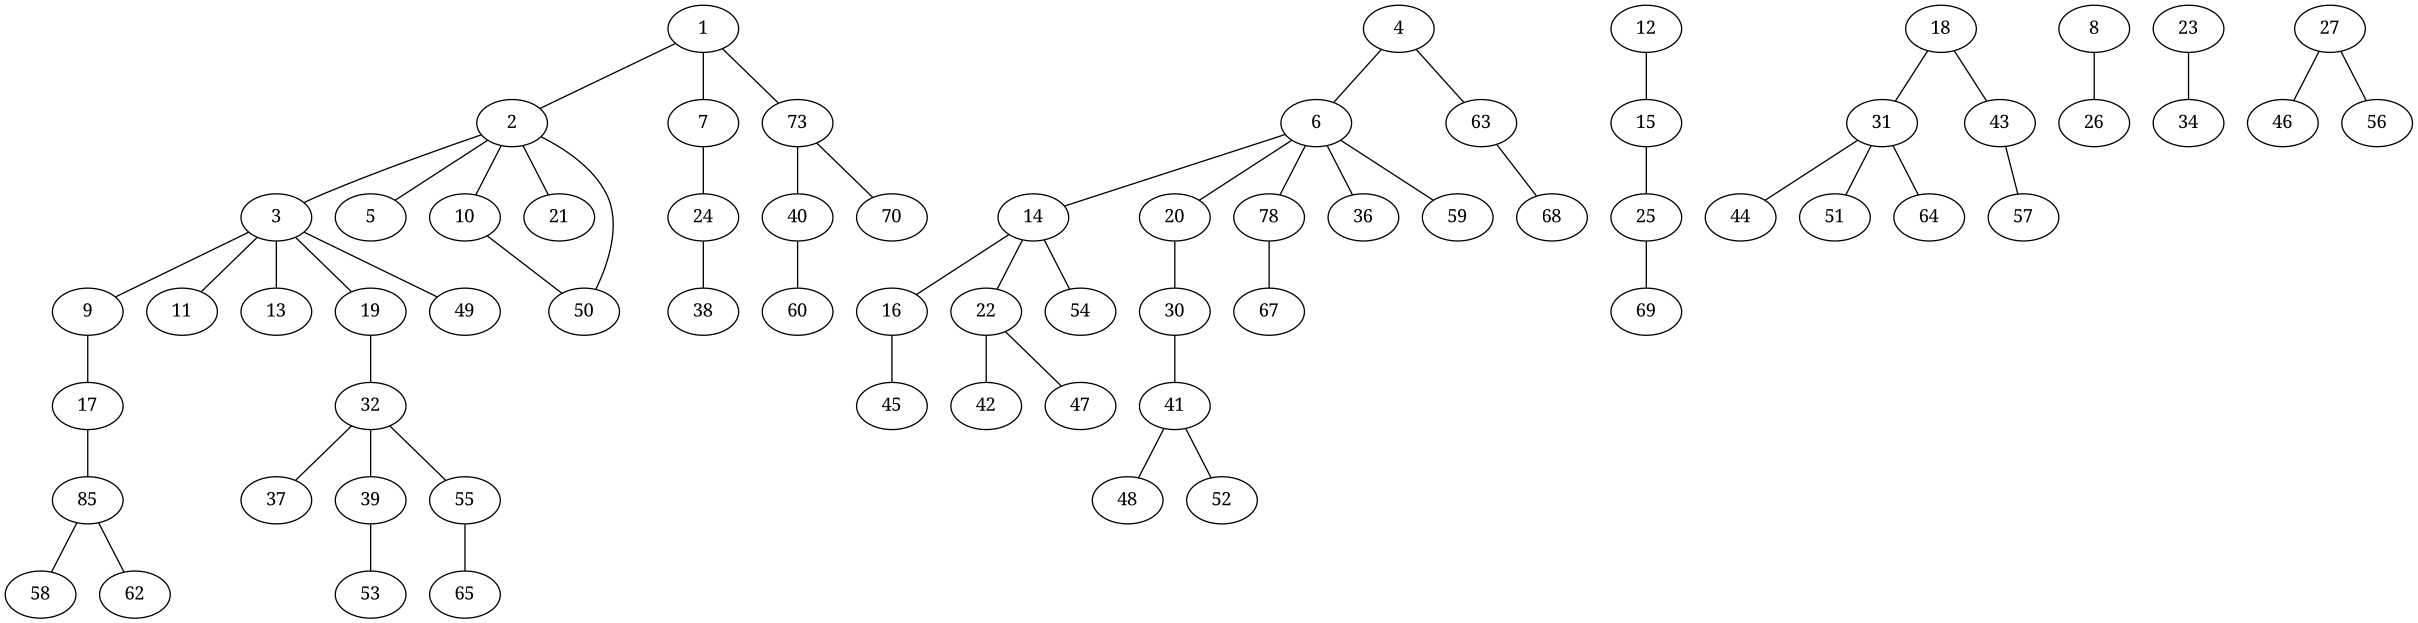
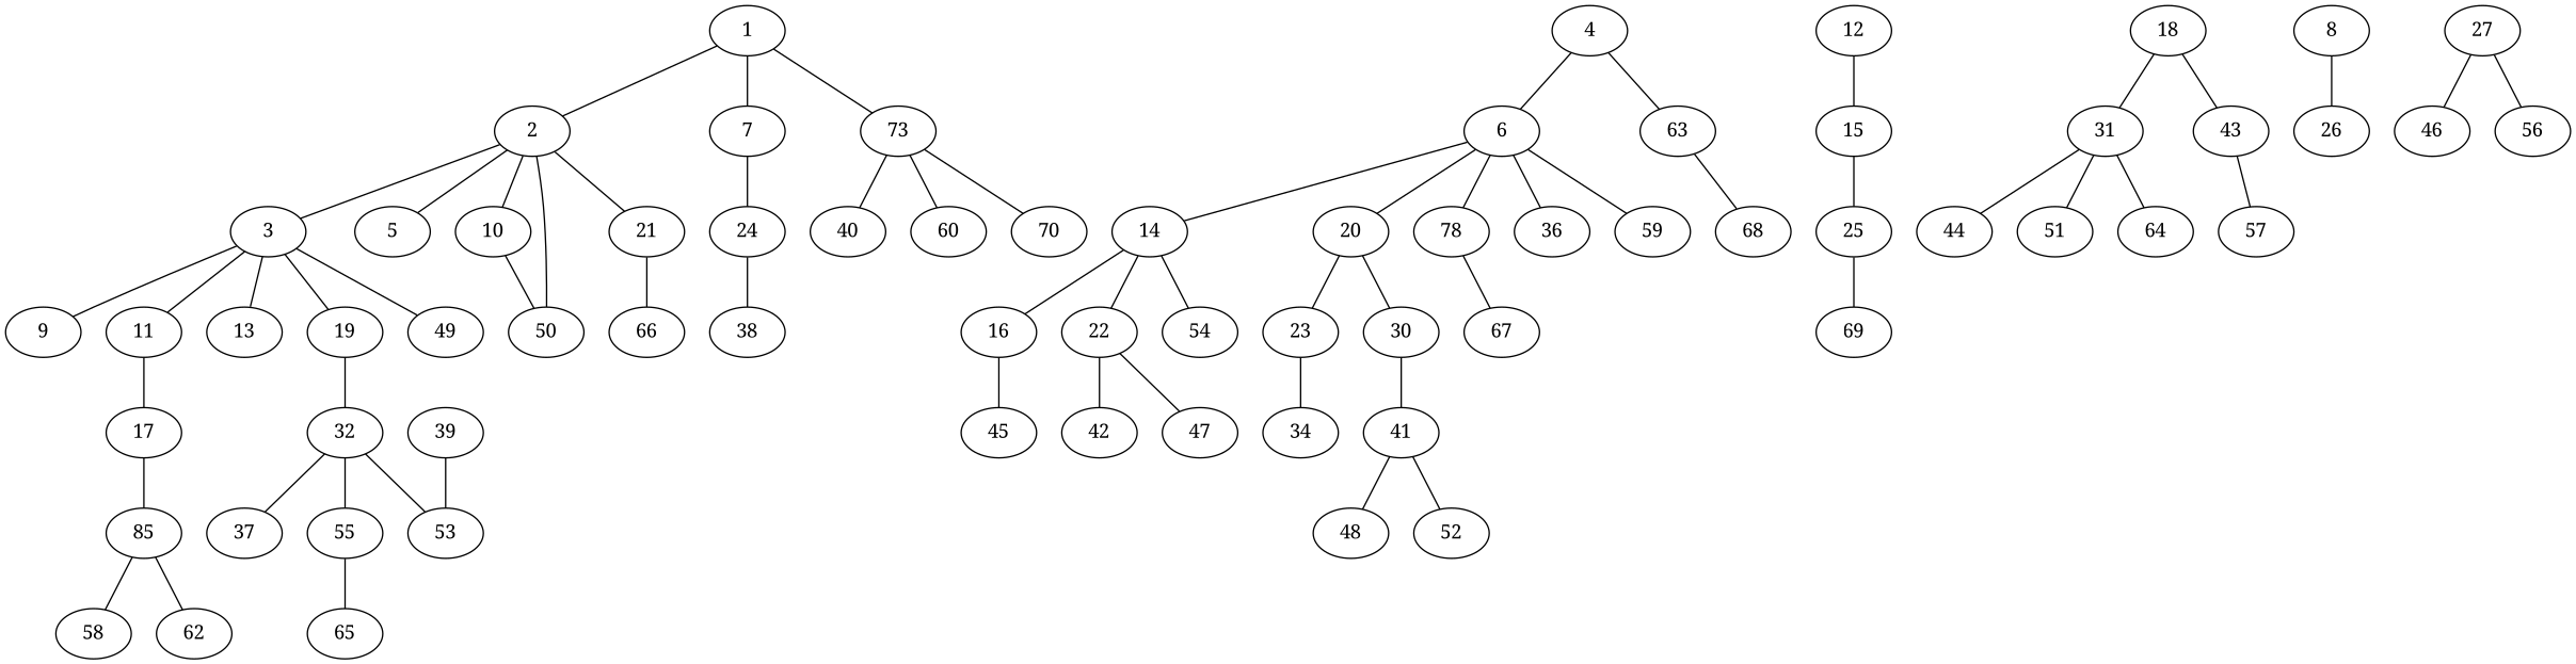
  graph {
    fontname="Noto Serif"
    node [fontname="Noto Serif"]
    edge [fontname="Noto Serif"]
    1
    2
    7
    n4 [label=73]
    3
    5
    10
    21
    50
    4
    6
    63
    24
    12
    15
    40
    60
    70
    9
    11
    13
    19
    49
    18
    31
    43
+   66
    14
    20
    n30 [label=78]
    36
    59
    68
    38
    25
    17
    32
    8
    26
    44
    51
    64
    57
    n44 [label=85]
    37
    39
    55
    16
    22
    54
    23
    30
    67
    45
    42
    47
    34
    41
    58
    62
    69
    27
    46
    56
    53
    65
    48
    52
    1 -- 2
    1 -- 7
    1 -- n4
    2 -- 3
    2 -- 5
    2 -- 10
    2 -- 21
    2 -- 50
    7 -- 24
    n4 -- 40
-   40 -- 60
+   n4 -- 60
    n4 -- 70
    3 -- 9
    3 -- 11
    3 -- 13
    3 -- 19
    3 -- 49
    10 -- 50
+   21 -- 66
    4 -- 6
    4 -- 63
    6 -- 14
    6 -- 20
    6 -- n30
    6 -- 36
    6 -- 59
    63 -- 68
    24 -- 38
    12 -- 15
    15 -- 25
-   9 -- 17
+   11 -- 17
    19 -- 32
    18 -- 31
    18 -- 43
    31 -- 44
    31 -- 51
    31 -- 64
    43 -- 57
    14 -- 16
    14 -- 22
    14 -- 54
+   20 -- 23
    20 -- 30
    n30 -- 67
    25 -- 69
    17 -- n44
    32 -- 37
-   32 -- 39
+   32 -- 53
    32 -- 55
    8 -- 26
    n44 -- 58
    n44 -- 62
    39 -- 53
    55 -- 65
    16 -- 45
    22 -- 42
    22 -- 47
    23 -- 34
    30 -- 41
    41 -- 48
    41 -- 52
    27 -- 46
    27 -- 56
  }
